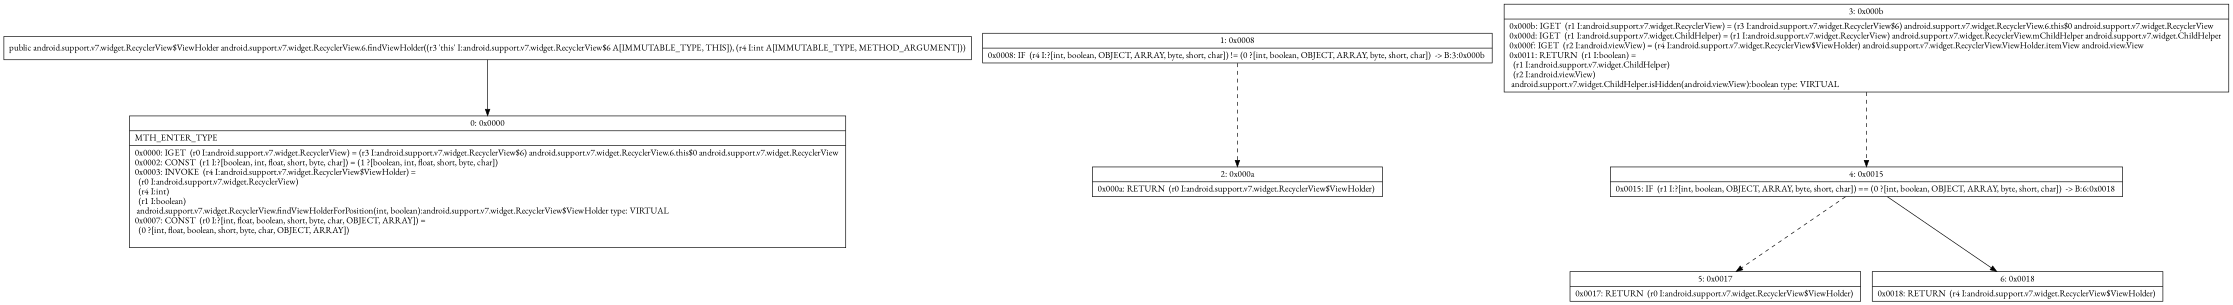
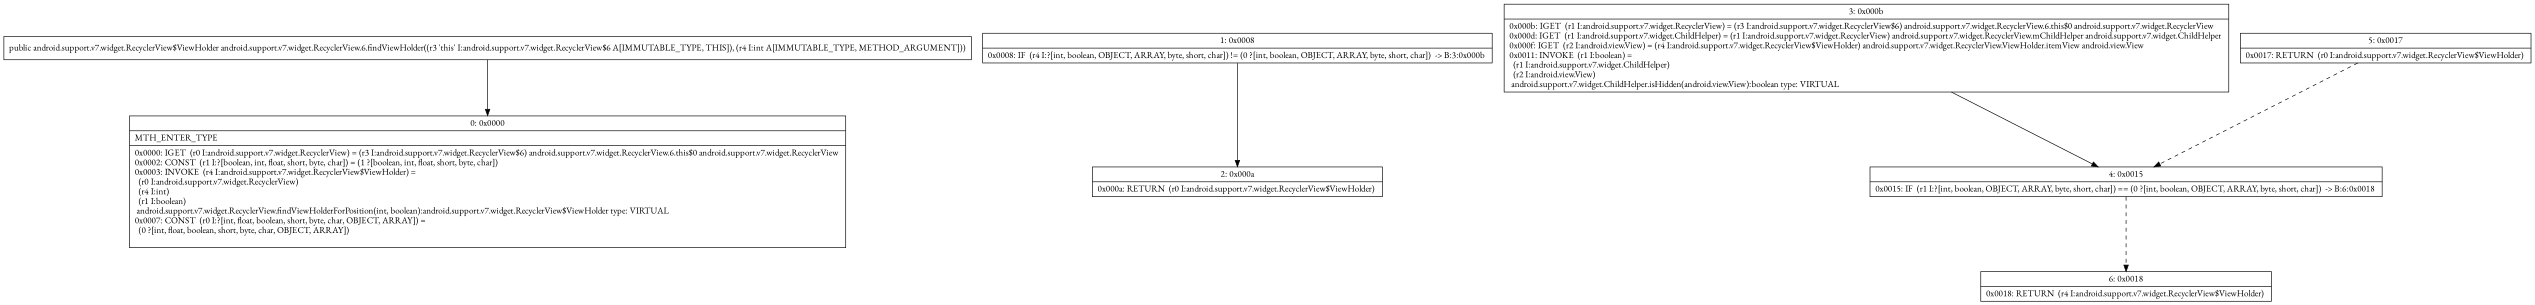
  digraph {
    fontname="EB Garamond"
    node [fontname="EB Garamond" shape=record]
    edge [fontname="EB Garamond"]
    n1 [label="{0\:\ 0x0000|MTH_ENTER_TYPE\l|0x0000: IGET  (r0 I:android.support.v7.widget.RecyclerView) = (r3 I:android.support.v7.widget.RecyclerView$6) android.support.v7.widget.RecyclerView.6.this$0 android.support.v7.widget.RecyclerView \l0x0002: CONST  (r1 I:?[boolean, int, float, short, byte, char]) = (1 ?[boolean, int, float, short, byte, char]) \l0x0003: INVOKE  (r4 I:android.support.v7.widget.RecyclerView$ViewHolder) = \l  (r0 I:android.support.v7.widget.RecyclerView)\l  (r4 I:int)\l  (r1 I:boolean)\l android.support.v7.widget.RecyclerView.findViewHolderForPosition(int, boolean):android.support.v7.widget.RecyclerView$ViewHolder type: VIRTUAL \l0x0007: CONST  (r0 I:?[int, float, boolean, short, byte, char, OBJECT, ARRAY]) = \l  (0 ?[int, float, boolean, short, byte, char, OBJECT, ARRAY])\l \l}"]
    n2 [label="{1\:\ 0x0008|0x0008: IF  (r4 I:?[int, boolean, OBJECT, ARRAY, byte, short, char]) != (0 ?[int, boolean, OBJECT, ARRAY, byte, short, char])  \-\> B:3:0x000b \l}"]
    n3 [label="{2\:\ 0x000a|0x000a: RETURN  (r0 I:android.support.v7.widget.RecyclerView$ViewHolder) \l}"]
-   n4 [label="{3\:\ 0x000b|0x000b: IGET  (r1 I:android.support.v7.widget.RecyclerView) = (r3 I:android.support.v7.widget.RecyclerView$6) android.support.v7.widget.RecyclerView.6.this$0 android.support.v7.widget.RecyclerView \l0x000d: IGET  (r1 I:android.support.v7.widget.ChildHelper) = (r1 I:android.support.v7.widget.RecyclerView) android.support.v7.widget.RecyclerView.mChildHelper android.support.v7.widget.ChildHelper \l0x000f: IGET  (r2 I:android.view.View) = (r4 I:android.support.v7.widget.RecyclerView$ViewHolder) android.support.v7.widget.RecyclerView.ViewHolder.itemView android.view.View \l0x0011: RETURN  (r1 I:boolean) = \l  (r1 I:android.support.v7.widget.ChildHelper)\l  (r2 I:android.view.View)\l android.support.v7.widget.ChildHelper.isHidden(android.view.View):boolean type: VIRTUAL \l}"]
+   n4 [label="{3\:\ 0x000b|0x000b: IGET  (r1 I:android.support.v7.widget.RecyclerView) = (r3 I:android.support.v7.widget.RecyclerView$6) android.support.v7.widget.RecyclerView.6.this$0 android.support.v7.widget.RecyclerView \l0x000d: IGET  (r1 I:android.support.v7.widget.ChildHelper) = (r1 I:android.support.v7.widget.RecyclerView) android.support.v7.widget.RecyclerView.mChildHelper android.support.v7.widget.ChildHelper \l0x000f: IGET  (r2 I:android.view.View) = (r4 I:android.support.v7.widget.RecyclerView$ViewHolder) android.support.v7.widget.RecyclerView.ViewHolder.itemView android.view.View \l0x0011: INVOKE  (r1 I:boolean) = \l  (r1 I:android.support.v7.widget.ChildHelper)\l  (r2 I:android.view.View)\l android.support.v7.widget.ChildHelper.isHidden(android.view.View):boolean type: VIRTUAL \l}"]
    n5 [label="{4\:\ 0x0015|0x0015: IF  (r1 I:?[int, boolean, OBJECT, ARRAY, byte, short, char]) == (0 ?[int, boolean, OBJECT, ARRAY, byte, short, char])  \-\> B:6:0x0018 \l}"]
    n6 [label="{5\:\ 0x0017|0x0017: RETURN  (r0 I:android.support.v7.widget.RecyclerView$ViewHolder) \l}"]
    n7 [label="{6\:\ 0x0018|0x0018: RETURN  (r4 I:android.support.v7.widget.RecyclerView$ViewHolder) \l}"]
    n8 [label="{public android.support.v7.widget.RecyclerView$ViewHolder android.support.v7.widget.RecyclerView.6.findViewHolder((r3 'this' I:android.support.v7.widget.RecyclerView$6 A[IMMUTABLE_TYPE, THIS]), (r4 I:int A[IMMUTABLE_TYPE, METHOD_ARGUMENT])) }"]
-   n2 -> n3 [style=dashed]
-   n4 -> n5 [style=dashed]
-   n5 -> n6 [style=dashed]
-   n5 -> n7
+   n2 -> n3 [style=solid]
+   n4 -> n5
+   n6 -> n5 [style=dashed]
+   n5 -> n7 [style=dashed]
    n8 -> n1
  }
